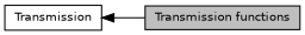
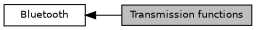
  digraph {
    rankdir=LR
    node [color=black fontname=Helvetica fontsize=10 shape=record style=filled]
    n1 [fillcolor=grey75 fontcolor=black height=0.2 label="Transmission functions" width=0.4]
-   n2 [fillcolor=white height=0.2 label=Transmission width=0.4]
+   n2 [fillcolor=white height=0.2 label=Bluetooth width=0.4]
    n2 -> n1 [dir=back fontname=Helvetica fontsize=10 labelfontname=Helvetica labelfontsize=10 shape=plaintext style=solid]
  }
